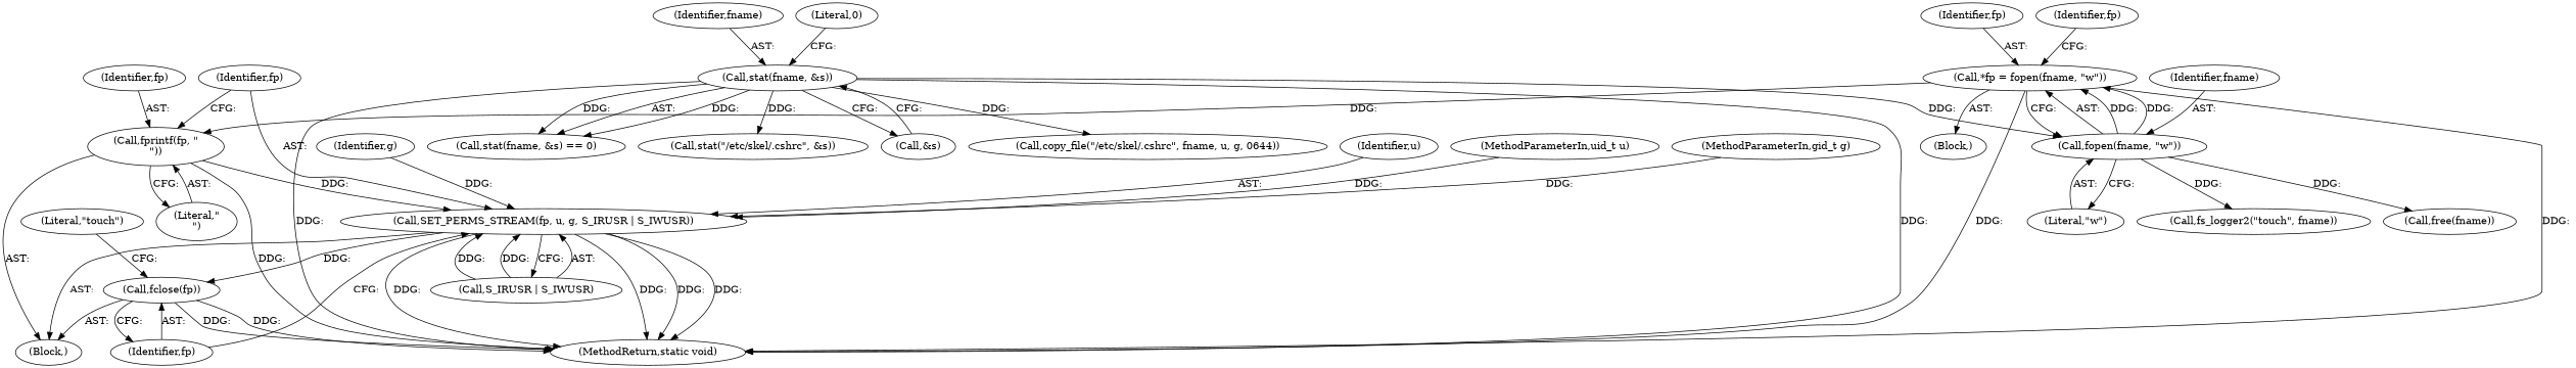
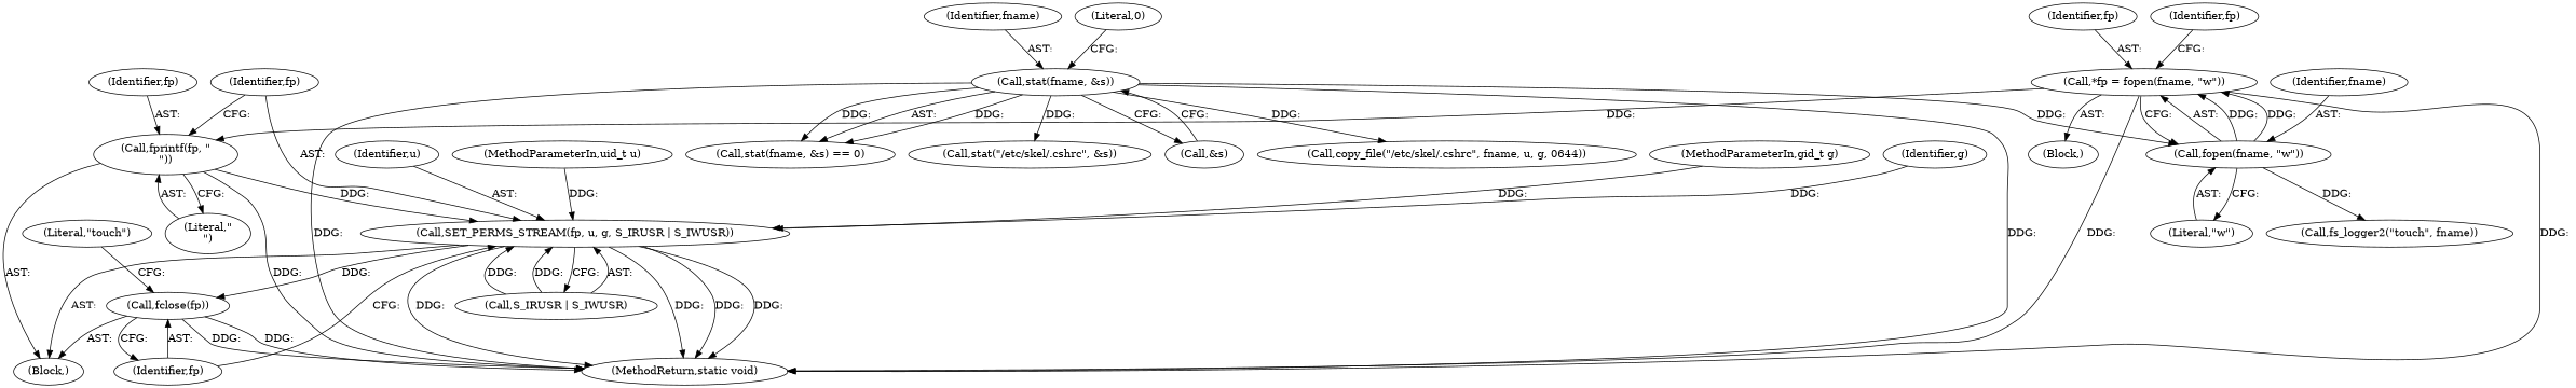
  digraph {
    n1 [label="(Call,fprintf(fp, \"\n\"))"]
    n2 [label="(Call,SET_PERMS_STREAM(fp, u, g, S_IRUSR | S_IWUSR))"]
    n3 [label="(Block,)"]
    n4 [label="(MethodReturn,static void)"]
    n5 [label="(Literal,\"\n\")"]
    n6 [label="(Call,fclose(fp))"]
    n7 [label="(Call,S_IRUSR | S_IWUSR)"]
    n8 [label="(Call,*fp = fopen(fname, \"w\"))"]
    n9 [label="(Call,fopen(fname, \"w\"))"]
    n10 [label="(Block,)"]
-   n11 [label="(Call,free(fname))"]
    n12 [label="(Literal,\"w\")"]
    n13 [label="(Call,fs_logger2(\"touch\", fname))"]
    n14 [label="(Call,stat(fname, &s))"]
    n15 [label="(Call,&s)"]
    n16 [label="(Call,stat(fname, &s) == 0)"]
    n17 [label="(Call,stat(\"/etc/skel/.cshrc\", &s))"]
    n18 [label="(Call,copy_file(\"/etc/skel/.cshrc\", fname, u, g, 0644))"]
    n19 [label="(Identifier,fp)"]
    n20 [label="(Identifier,fp)"]
    n21 [label="(Literal,\"touch\")"]
    n22 [label="(MethodParameterIn,gid_t g)"]
    n23 [label="(Identifier,g)"]
    n24 [label="(Identifier,u)"]
    n25 [label="(Identifier,fname)"]
    n26 [label="(Identifier,fname)"]
    n27 [label="(Identifier,fp)"]
    n28 [label="(Identifier,fp)"]
    n29 [label="(Identifier,fp)"]
    n30 [label="(Literal,0)"]
    n31 [label="(MethodParameterIn,uid_t u)"]
    n1 -> n2 [label="DDG: "]
    n1 -> n3 [label="AST: "]
    n1 -> n4 [label="DDG: "]
    n1 -> n5 [label="CFG: "]
    n2 -> n3 [label="AST: "]
    n2 -> n4 [label="DDG: "]
    n2 -> n4 [label="DDG: "]
    n2 -> n4 [label="DDG: "]
    n2 -> n4 [label="DDG: "]
    n2 -> n6 [label="DDG: "]
    n2 -> n7 [label="CFG: "]
    n5 -> n1 [label="AST: "]
    n6 -> n3 [label="AST: "]
    n6 -> n4 [label="DDG: "]
    n6 -> n4 [label="DDG: "]
    n6 -> n19 [label="CFG: "]
    n7 -> n2 [label="AST: "]
    n7 -> n2 [label="DDG: "]
    n7 -> n2 [label="DDG: "]
    n8 -> n1 [label="DDG: "]
    n8 -> n4 [label="DDG: "]
    n8 -> n4 [label="DDG: "]
    n8 -> n9 [label="CFG: "]
    n8 -> n10 [label="AST: "]
    n9 -> n8 [label="AST: "]
    n9 -> n8 [label="DDG: "]
    n9 -> n8 [label="DDG: "]
-   n9 -> n11 [label="DDG: "]
    n9 -> n12 [label="CFG: "]
    n9 -> n13 [label="DDG: "]
    n12 -> n9 [label="AST: "]
    n14 -> n4 [label="DDG: "]
    n14 -> n4 [label="DDG: "]
    n14 -> n9 [label="DDG: "]
    n14 -> n15 [label="CFG: "]
    n14 -> n16 [label="AST: "]
    n14 -> n16 [label="DDG: "]
    n14 -> n16 [label="DDG: "]
    n14 -> n17 [label="DDG: "]
    n14 -> n18 [label="DDG: "]
    n15 -> n14 [label="CFG: "]
    n19 -> n2 [label="CFG: "]
    n19 -> n6 [label="AST: "]
    n20 -> n1 [label="CFG: "]
    n20 -> n2 [label="AST: "]
    n21 -> n6 [label="CFG: "]
    n22 -> n2 [label="DDG: "]
    n23 -> n2 [label="DDG: "]
    n24 -> n2 [label="AST: "]
    n25 -> n14 [label="AST: "]
    n26 -> n9 [label="AST: "]
    n27 -> n8 [label="AST: "]
    n28 -> n1 [label="AST: "]
    n29 -> n8 [label="CFG: "]
    n30 -> n14 [label="CFG: "]
    n31 -> n2 [label="DDG: "]
  }
